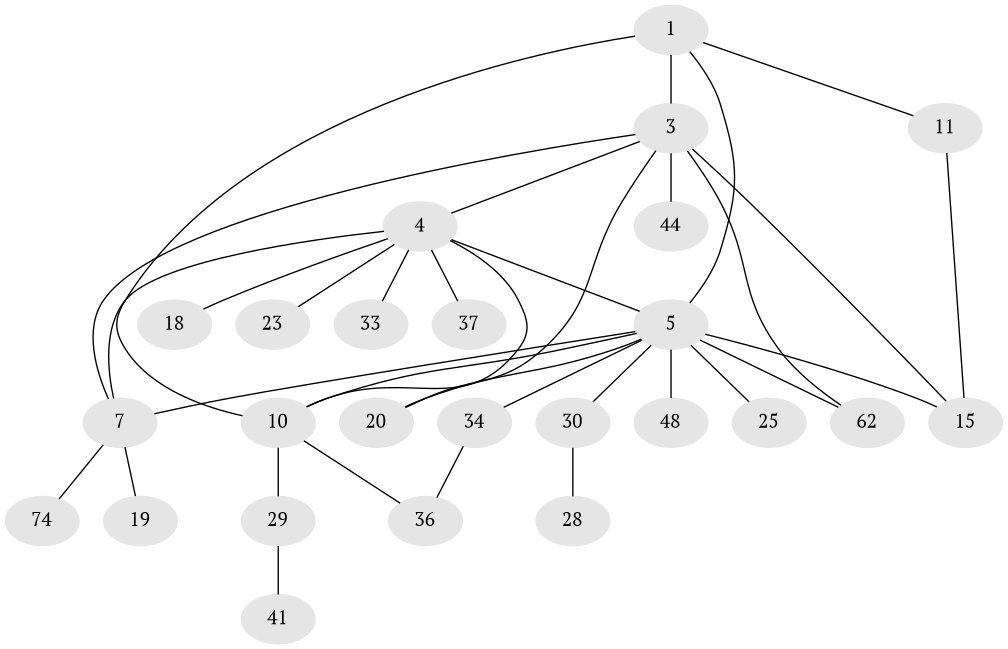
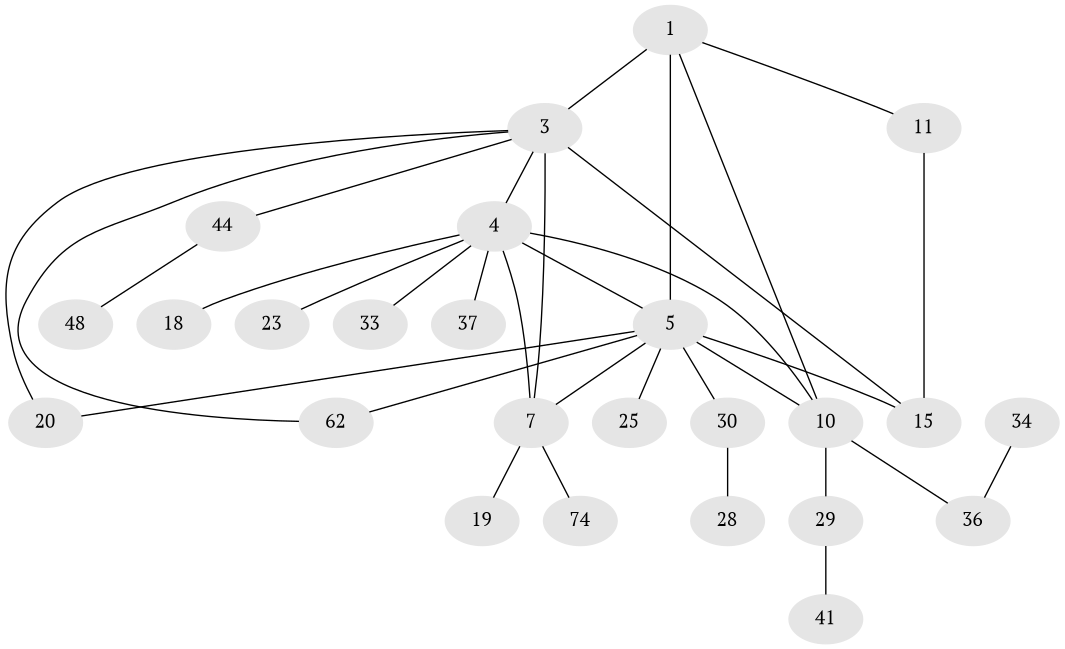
  graph {
    fontname="PT Serif"
    node [color=gray90 fontname="PT Serif" style=filled]
    edge [fontname="PT Serif"]
    1 [super="+2"]
    3 [super="+8"]
    5 [super="+6+45"]
    10 [super="+46"]
    11 [super="+21"]
    4 [super="+47+51+20+9"]
    7 [super="+12"]
    15
    n9 [label=20]
    n10 [label=62]
    44
    25
    30 [super="+39"]
    34
    48
    29 [super="+49+35"]
    36 [super="+50"]
    18 [super="+26"]
    23
    33
    37
    n22 [label=74]
    19
    28
    41
    1 -- 3 [weight=2]
    1 -- 5
    1 -- 10
    1 -- 11
    3 -- 4
    3 -- 7
    3 -- 15
    3 -- n9
    3 -- n10
    3 -- 44
    5 -- 10 [weight=2]
    5 -- 7 [weight=2]
    5 -- 15
    5 -- n9
    5 -- n10
    5 -- 25
    5 -- 30
-   5 -- 34
-   5 -- 48
+   44 -- 48
    10 -- 29
    10 -- 36
    11 -- 15
    4 -- 5
    4 -- 10
    4 -- 7
    4 -- 18
    4 -- 23
    4 -- 33
    4 -- 37
    7 -- n22
    7 -- 19
    30 -- 28
    34 -- 36
    29 -- 41
  }
